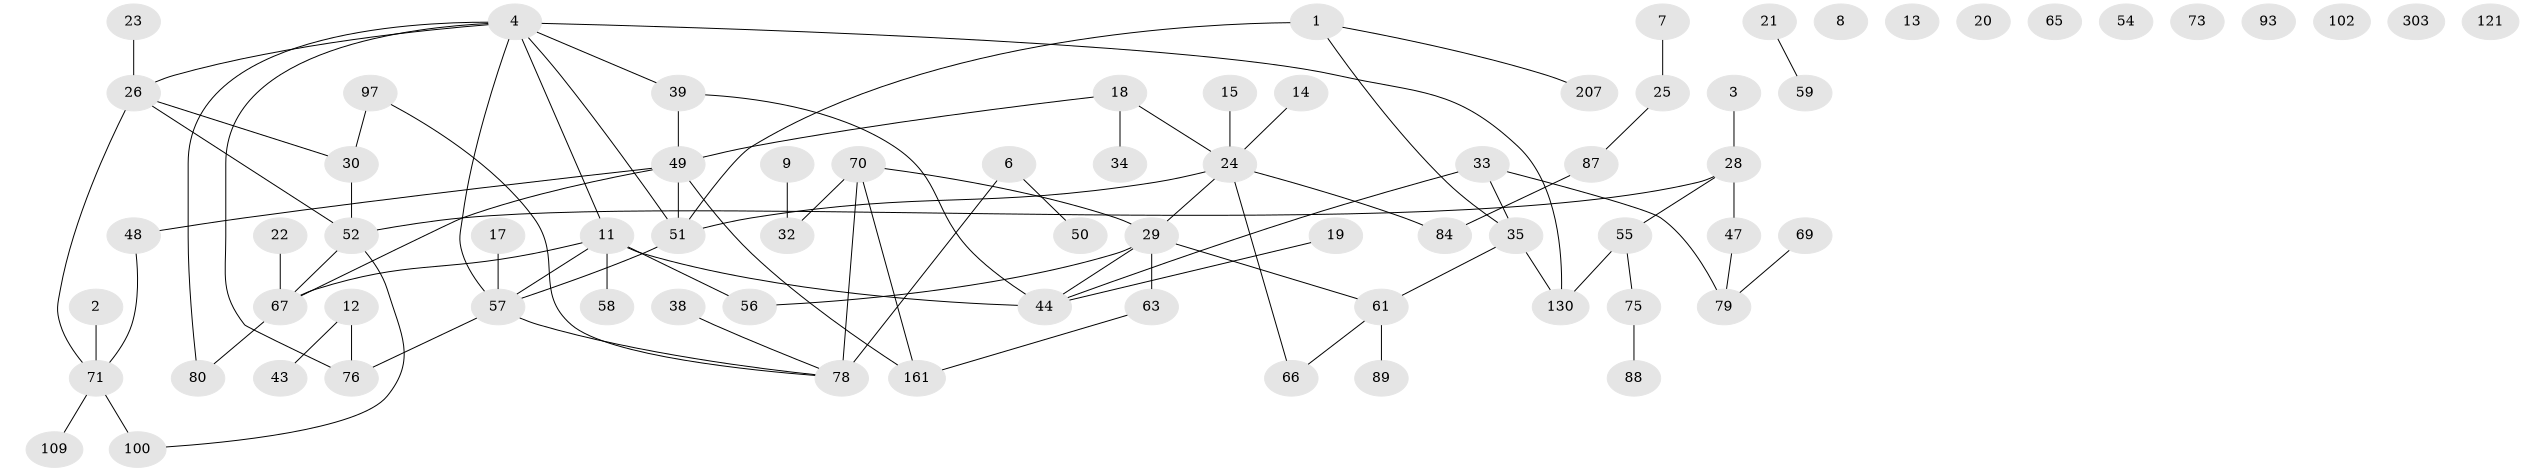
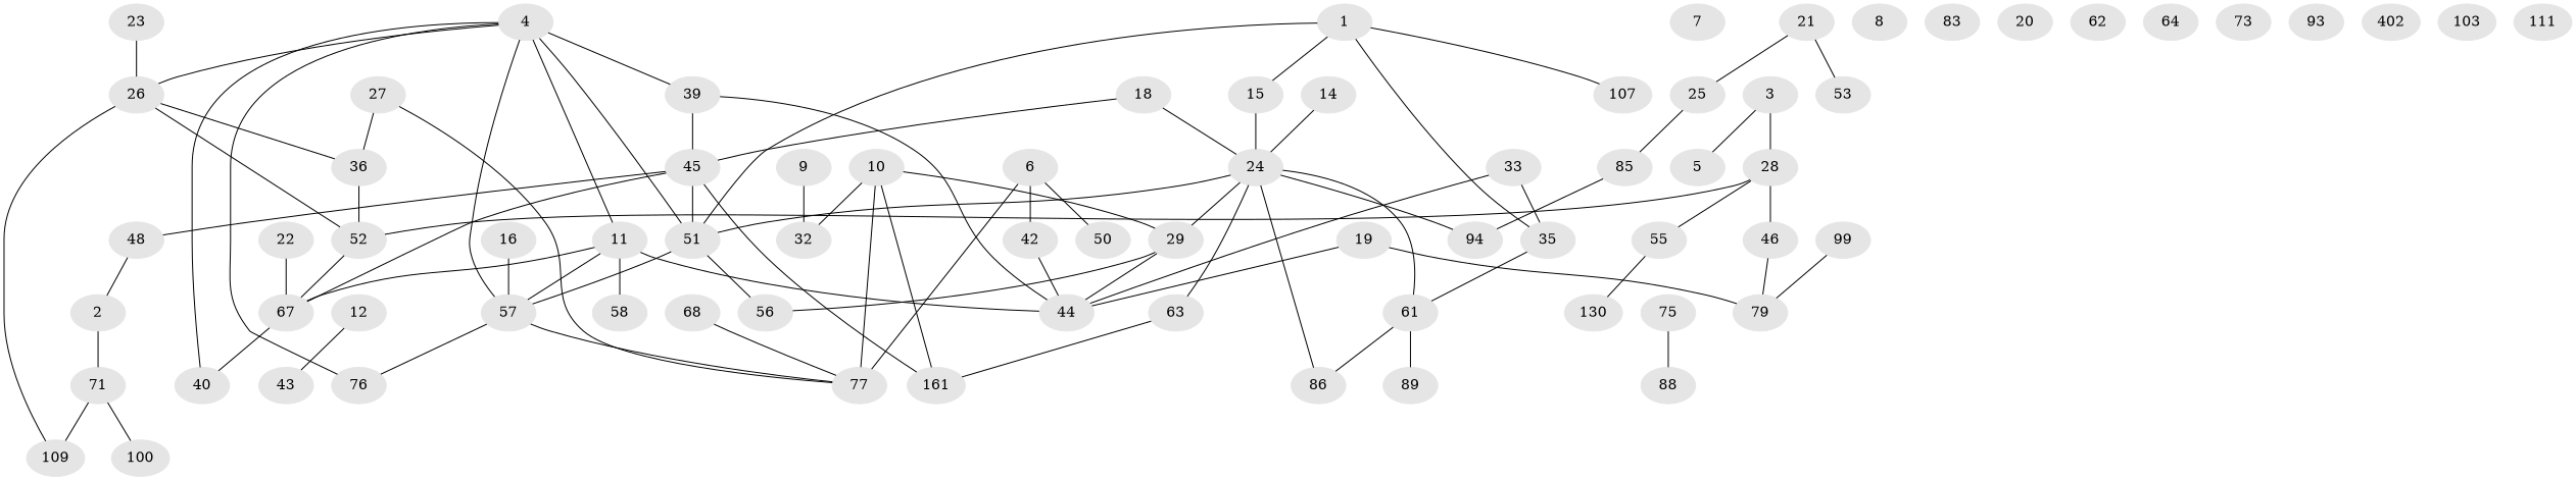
  graph {
    node [color=gray90 style=filled]
    1 [super="+60"]
    15 [super="+30"]
    35 [super="+98"]
    51 [super="+65"]
-   107 [label=207]
+   107
    24 [super="+40"]
    n7 [label=130]
    61 [super="+86"]
    57 [super="+74"]
    52 [super="+54"]
    67 [super="+78"]
    100
    71 [super="+104"]
    109
    2
    3 [super="+49"]
+   5
    28
-   47 [super="+68"]
+   47 [super="+68" label=46]
    55 [super="+83"]
    4 [super="+99"]
    11 [super="+91"]
    26
    39
    76 [super="+81"]
-   80
+   80 [label=40]
    44 [super="+46"]
    56 [super="+90"]
    58
-   36 [super="+96" label=30]
-   45 [super="+84" label=49]
-   77 [super="+92" label=78]
+   36 [super="+96"]
+   45 [super="+84"]
+   77 [super="+92"]
    6 [super="+105"]
+   42
    50
    7 [super="+17"]
    8
    9 [super="+106"]
    32 [super="+41"]
-   10 [super="+31" label=70]
+   10 [super="+31"]
    29 [super="+97"]
    n42 [label=161 super="+108"]
    12 [super="+37"]
    43
-   13
+   13 [label=83]
    63
-   66
-   94 [label=84]
+   66 [label=86]
+   94
    14
-   16 [label=17]
+   16
    18 [super="+53"]
-   34 [super="+70"]
    48
    19
    79 [super="+87"]
    20
    25 [super="+72"]
-   85 [label=87]
+   85
    21
-   59
+   59 [label=53]
    22
    23 [super="+82"]
-   27 [label=97]
+   27
    75
    89
    33
-   38
+   38 [label=68]
    88 [super="+95"]
-   62 [label=65]
-   64 [label=54]
-   69
+   62
+   64
+   69 [label=99]
    73
    93
-   102
-   103 [label=303]
-   111 [label=121]
+   102 [label=402]
+   103
+   111
+   1 -- 15
    1 -- 35
    1 -- 51
    1 -- 107
    15 -- 24
-   35 -- n7
    35 -- 61
    51 -- 57
    24 -- 51
    24 -- 29
-   29 -- 63
+   24 -- 63
    24 -- 66
    24 -- 94
    61 -- 66
    61 -- 89
    57 -- 76
    57 -- 77
    52 -- 67
-   52 -- 100
    67 -- 80
    71 -- 100
    71 -- 109
    2 -- 71
+   3 -- 5
    3 -- 28
    28 -- 52
    28 -- 47
    28 -- 55
    47 -- 79
    55 -- n7
-   55 -- 75
    4 -- 51
-   4 -- n7
    4 -- 57
    4 -- 11
    4 -- 26
    4 -- 39
    4 -- 76
    4 -- 80
    11 -- 57
    11 -- 67
    11 -- 44
-   11 -- 56
+   51 -- 56
    11 -- 58
    26 -- 52
-   26 -- 71
+   26 -- 109
    26 -- 36
    39 -- 44
    39 -- 45
    36 -- 52
    45 -- 51
    45 -- 67
    45 -- n42
    45 -- 48
    6 -- 77
+   6 -- 42
    6 -- 50
+   42 -- 44
    9 -- 32
    10 -- 77 [weight=3]
    10 -- 32
    10 -- 29
    10 -- n42
-   29 -- 61
+   24 -- 61
    29 -- 44
    29 -- 56
-   12 -- 76
    12 -- 43
    63 -- n42
    14 -- 24
    16 -- 57
    18 -- 24
    18 -- 45
-   18 -- 34
-   48 -- 71
+   48 -- 2
    19 -- 44
-   33 -- 79
+   19 -- 79
    25 -- 85
    85 -- 94
-   7 -- 25
+   21 -- 25
    21 -- 59
    22 -- 67
    23 -- 26
    27 -- 36
    27 -- 77
    75 -- 88
    33 -- 35
    33 -- 44
    38 -- 77
    69 -- 79
  }
